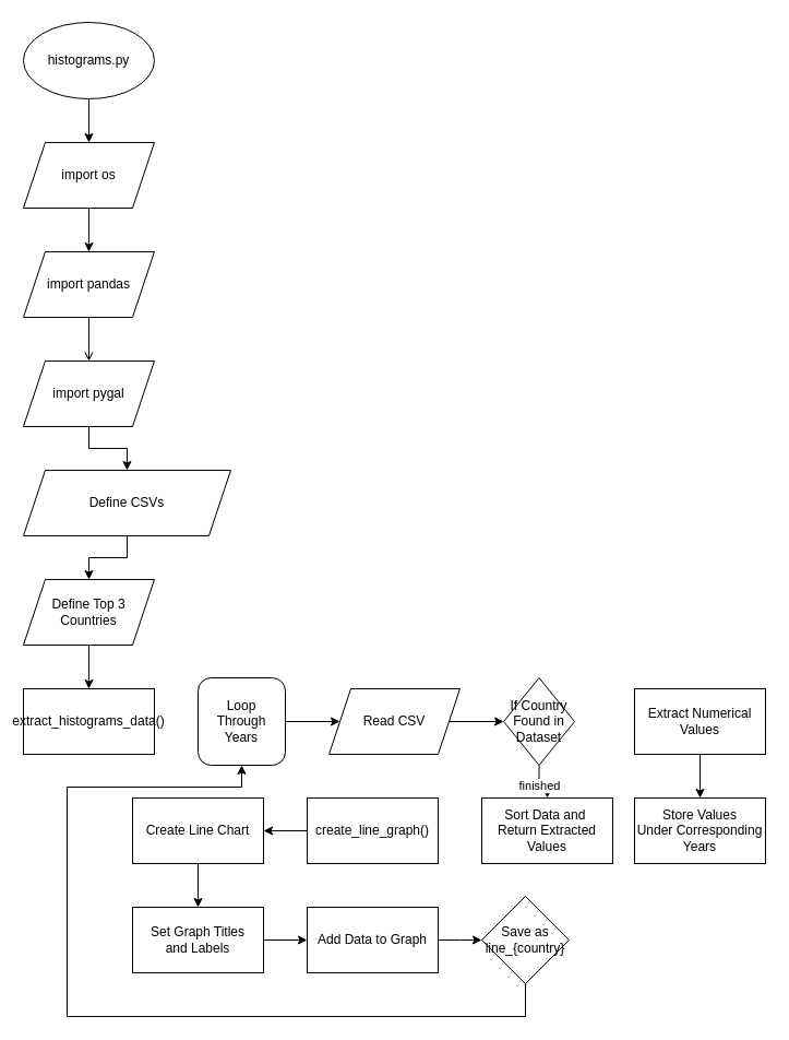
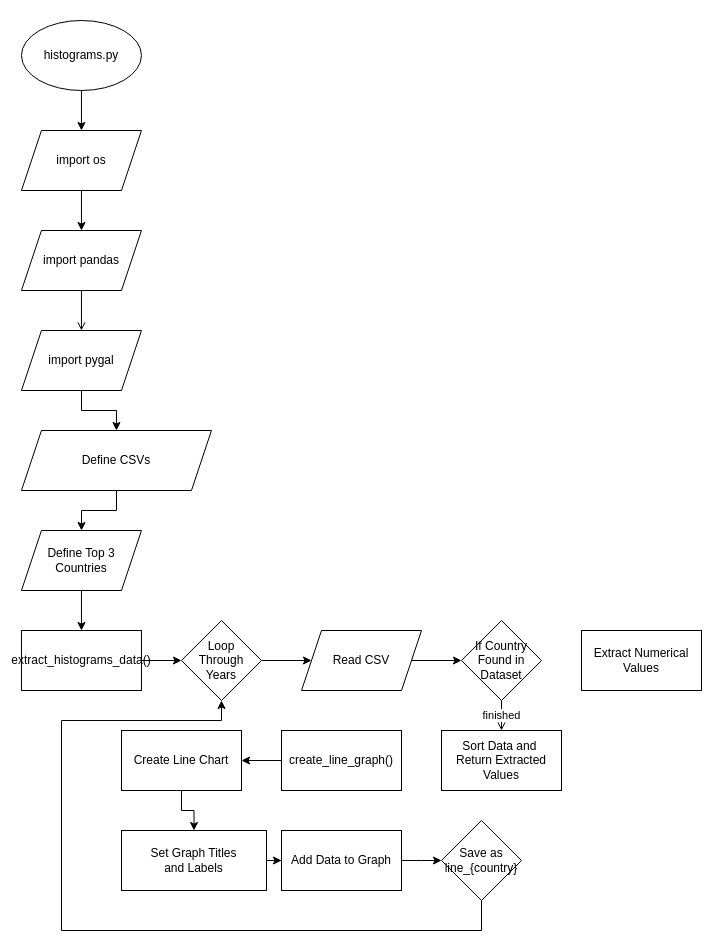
  <mxCell id="0" />
  <mxCell id="1" parent="0" />
  <mxCell id="2" style="edgeStyle=orthogonalEdgeStyle;rounded=0;orthogonalLoop=1;jettySize=auto;html=1;" parent="1" source="3" target="9" edge="1"><mxGeometry relative="1" as="geometry" /></mxCell>
  <mxCell id="3" value="&lt;p&gt;histograms.py&lt;/p&gt;" style="ellipse;whiteSpace=wrap;html=1;" parent="1" vertex="1"><mxGeometry x="20.96" y="20" width="120" height="70" as="geometry" /></mxCell>
  <mxCell id="4" style="edgeStyle=orthogonalEdgeStyle;rounded=0;orthogonalLoop=1;jettySize=auto;html=1;entryX=0.5;entryY=0;entryDx=0;entryDy=0;endArrow=open;" parent="1" source="5" target="7" edge="1"><mxGeometry relative="1" as="geometry" /></mxCell>
  <mxCell id="5" value="import pandas" style="shape=parallelogram;perimeter=parallelogramPerimeter;whiteSpace=wrap;html=1;fixedSize=1;" parent="1" vertex="1"><mxGeometry x="20.96" y="230" width="120" height="60" as="geometry" /></mxCell>
  <mxCell id="6" style="edgeStyle=orthogonalEdgeStyle;rounded=0;orthogonalLoop=1;jettySize=auto;html=1;entryX=0.5;entryY=0;entryDx=0;entryDy=0;" parent="1" source="7" target="11" edge="1"><mxGeometry relative="1" as="geometry" /></mxCell>
  <mxCell id="7" value="import pygal" style="shape=parallelogram;perimeter=parallelogramPerimeter;whiteSpace=wrap;html=1;fixedSize=1;" parent="1" vertex="1"><mxGeometry x="20.96" y="330" width="120" height="60" as="geometry" /></mxCell>
  <mxCell id="8" style="edgeStyle=orthogonalEdgeStyle;rounded=0;orthogonalLoop=1;jettySize=auto;html=1;entryX=0.5;entryY=0;entryDx=0;entryDy=0;" parent="1" source="9" target="5" edge="1"><mxGeometry relative="1" as="geometry" /></mxCell>
  <mxCell id="9" value="&lt;font face=&quot;Helvetica&quot;&gt;import os&lt;/font&gt;" style="shape=parallelogram;perimeter=parallelogramPerimeter;whiteSpace=wrap;html=1;fixedSize=1;" parent="1" vertex="1"><mxGeometry x="20.96" y="130" width="120" height="60" as="geometry" /></mxCell>
  <mxCell id="10" value="" style="edgeStyle=orthogonalEdgeStyle;rounded=0;orthogonalLoop=1;jettySize=auto;html=1;" parent="1" source="11" target="15" edge="1"><mxGeometry relative="1" as="geometry" /></mxCell>
  <mxCell id="11" value="Define CSVs" style="shape=parallelogram;perimeter=parallelogramPerimeter;whiteSpace=wrap;html=1;fixedSize=1;" parent="1" vertex="1"><mxGeometry x="20.96" y="430" width="190" height="60" as="geometry" /></mxCell>
  <mxCell id="12" value="" style="edgeStyle=orthogonalEdgeStyle;rounded=0;orthogonalLoop=1;jettySize=auto;html=1;" parent="1" source="13" target="19" edge="1"><mxGeometry relative="1" as="geometry" /></mxCell>
- <mxCell id="13" value="Loop&lt;div&gt;Through&lt;br&gt;Years&lt;/div&gt;" style="whiteSpace=wrap;html=1;rounded=1;" parent="1" vertex="1"><mxGeometry x="181" y="620" width="80" height="80" as="geometry" /></mxCell>
+ <mxCell id="13" value="Loop&lt;div&gt;Through&lt;br&gt;Years&lt;/div&gt;" style="rhombus;whiteSpace=wrap;html=1;" parent="1" vertex="1"><mxGeometry x="181" y="620" width="80" height="80" as="geometry" /></mxCell>
  <mxCell id="14" value="" style="edgeStyle=orthogonalEdgeStyle;rounded=0;orthogonalLoop=1;jettySize=auto;html=1;" parent="1" source="15" target="17" edge="1"><mxGeometry relative="1" as="geometry" /></mxCell>
  <mxCell id="15" value="Define Top 3&lt;div&gt;Countries&lt;/div&gt;" style="shape=parallelogram;perimeter=parallelogramPerimeter;whiteSpace=wrap;html=1;fixedSize=1;" parent="1" vertex="1"><mxGeometry x="20.96" y="530" width="120" height="60" as="geometry" /></mxCell>
+ <mxCell id="16" style="edgeStyle=orthogonalEdgeStyle;rounded=0;orthogonalLoop=1;jettySize=auto;html=1;" parent="1" source="17" target="13" edge="1"><mxGeometry relative="1" as="geometry" /></mxCell>
  <mxCell id="17" value="extract_histograms_data()" style="rounded=0;whiteSpace=wrap;html=1;" parent="1" vertex="1"><mxGeometry x="20.96" y="630" width="120" height="60" as="geometry" /></mxCell>
  <mxCell id="18" value="" style="edgeStyle=orthogonalEdgeStyle;rounded=0;orthogonalLoop=1;jettySize=auto;html=1;" parent="1" source="19" target="21" edge="1"><mxGeometry relative="1" as="geometry" /></mxCell>
  <mxCell id="19" value="Read CSV" style="shape=parallelogram;perimeter=parallelogramPerimeter;whiteSpace=wrap;html=1;fixedSize=1;" parent="1" vertex="1"><mxGeometry x="301" y="630" width="120" height="60" as="geometry" /></mxCell>
  <mxCell id="20" value="finished" style="edgeStyle=orthogonalEdgeStyle;rounded=0;orthogonalLoop=1;jettySize=auto;html=1;endArrow=open;" parent="1" source="21" target="25" edge="1"><mxGeometry relative="1" as="geometry" /></mxCell>
- <mxCell id="21" value="If&amp;nbsp;&lt;span style=&quot;background-color: transparent; color: light-dark(rgb(0, 0, 0), rgb(255, 255, 255));&quot;&gt;Country&lt;/span&gt;&lt;div&gt;Found in&lt;/div&gt;&lt;div&gt;Dataset&lt;/div&gt;" style="rhombus;whiteSpace=wrap;html=1;" parent="1" vertex="1"><mxGeometry x="461" y="620" width="65" height="80" as="geometry" /></mxCell>
- <mxCell id="22" value="" style="edgeStyle=orthogonalEdgeStyle;rounded=0;orthogonalLoop=1;jettySize=auto;html=1;" parent="1" source="23" target="24" edge="1"><mxGeometry relative="1" as="geometry" /></mxCell>
+ <mxCell id="21" value="If&amp;nbsp;&lt;span style=&quot;background-color: transparent; color: light-dark(rgb(0, 0, 0), rgb(255, 255, 255));&quot;&gt;Country&lt;/span&gt;&lt;div&gt;Found in&lt;/div&gt;&lt;div&gt;Dataset&lt;/div&gt;" style="rhombus;whiteSpace=wrap;html=1;" parent="1" vertex="1"><mxGeometry x="461" y="620" width="80" height="80" as="geometry" /></mxCell>
  <mxCell id="23" value="Extract Numerical&lt;div&gt;Values&lt;/div&gt;" style="rounded=0;whiteSpace=wrap;html=1;" parent="1" vertex="1"><mxGeometry x="581" y="630" width="120" height="60" as="geometry" /></mxCell>
- <mxCell id="24" value="Store Values&lt;div&gt;Under Corresponding&lt;/div&gt;&lt;div&gt;Years&lt;/div&gt;" style="rounded=0;whiteSpace=wrap;html=1;" parent="1" vertex="1"><mxGeometry x="581" y="730" width="120" height="60" as="geometry" /></mxCell>
  <mxCell id="25" value="Sort Data and&amp;nbsp;&lt;div&gt;Return Extracted&lt;/div&gt;&lt;div&gt;Values&lt;/div&gt;" style="rounded=0;whiteSpace=wrap;html=1;" parent="1" vertex="1"><mxGeometry x="441" y="730" width="120" height="60" as="geometry" /></mxCell>
  <mxCell id="26" value="" style="edgeStyle=orthogonalEdgeStyle;rounded=0;orthogonalLoop=1;jettySize=auto;html=1;" parent="1" source="27" target="29" edge="1"><mxGeometry relative="1" as="geometry" /></mxCell>
  <mxCell id="27" value="create_line_graph()" style="rounded=0;whiteSpace=wrap;html=1;" parent="1" vertex="1"><mxGeometry x="281" y="730" width="120" height="60" as="geometry" /></mxCell>
  <mxCell id="28" value="" style="edgeStyle=orthogonalEdgeStyle;rounded=0;orthogonalLoop=1;jettySize=auto;html=1;" parent="1" source="29" target="31" edge="1"><mxGeometry relative="1" as="geometry" /></mxCell>
  <mxCell id="29" value="Create Line Chart" style="rounded=0;whiteSpace=wrap;html=1;" parent="1" vertex="1"><mxGeometry x="121" y="730" width="120" height="60" as="geometry" /></mxCell>
  <mxCell id="30" value="" style="edgeStyle=orthogonalEdgeStyle;rounded=0;orthogonalLoop=1;jettySize=auto;html=1;" parent="1" source="31" target="33" edge="1"><mxGeometry relative="1" as="geometry" /></mxCell>
- <mxCell id="31" value="Set Graph Titles&lt;div&gt;and Labels&lt;/div&gt;" style="rounded=0;whiteSpace=wrap;html=1;" parent="1" vertex="1"><mxGeometry x="121" y="830" width="120" height="60" as="geometry" /></mxCell>
+ <mxCell id="31" value="Set Graph Titles&lt;div&gt;and Labels&lt;/div&gt;" style="rounded=0;whiteSpace=wrap;html=1;" parent="1" vertex="1"><mxGeometry x="121" y="830" width="145" height="60" as="geometry" /></mxCell>
  <mxCell id="32" style="edgeStyle=orthogonalEdgeStyle;rounded=0;orthogonalLoop=1;jettySize=auto;html=1;" parent="1" source="33" edge="1"><mxGeometry relative="1" as="geometry"><mxPoint x="441" y="860" as="targetPoint" /></mxGeometry></mxCell>
  <mxCell id="33" value="Add Data to Graph" style="rounded=0;whiteSpace=wrap;html=1;" parent="1" vertex="1"><mxGeometry x="281" y="830" width="120" height="60" as="geometry" /></mxCell>
  <mxCell id="34" style="edgeStyle=orthogonalEdgeStyle;rounded=0;orthogonalLoop=1;jettySize=auto;html=1;entryX=0.5;entryY=1;entryDx=0;entryDy=0;" parent="1" source="35" target="13" edge="1"><mxGeometry relative="1" as="geometry"><Array as="points"><mxPoint x="481" y="930" /><mxPoint x="61" y="930" /><mxPoint x="61" y="720" /><mxPoint x="221" y="720" /></Array></mxGeometry></mxCell>
  <mxCell id="35" value="Save as&lt;div&gt;line_{country}&lt;/div&gt;" style="rhombus;whiteSpace=wrap;html=1;" parent="1" vertex="1"><mxGeometry x="441" y="820" width="80" height="80" as="geometry" /></mxCell>
